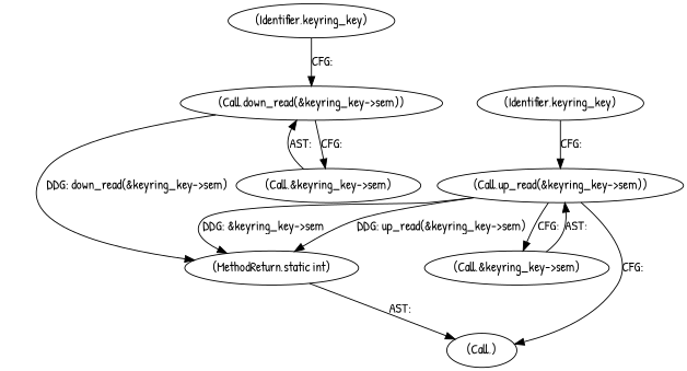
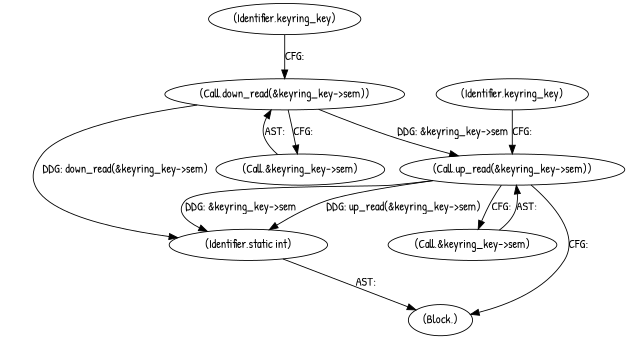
  digraph {
    fontname="Patrick Hand"
    node [fontname="Patrick Hand"]
    edge [fontname="Patrick Hand"]
    n1 [label="(Call,down_read(&keyring_key->sem))"]
    n2 [label="(Call,up_read(&keyring_key->sem))"]
    n3 [label="(Call,&keyring_key->sem)"]
-   n4 [label="(MethodReturn,static int)"]
-   n5 [label="(Call,)"]
+   n4 [label="(Identifier,static int)"]
+   n5 [label="(Block,)"]
    n6 [label="(Call,&keyring_key->sem)"]
    n7 [label="(Identifier,keyring_key)"]
    n8 [label="(Identifier,keyring_key)"]
+   n1 -> n2 [label="DDG: &keyring_key->sem"]
    n1 -> n3 [label="CFG: "]
    n1 -> n4 [label="DDG: down_read(&keyring_key->sem)"]
    n2 -> n4 [label="DDG: &keyring_key->sem"]
    n2 -> n4 [label="DDG: up_read(&keyring_key->sem)"]
    n2 -> n5 [label="CFG: "]
    n2 -> n6 [label="CFG: "]
    n3 -> n1 [label="AST: "]
    n4 -> n5 [label="AST: "]
    n6 -> n2 [label="AST: "]
    n7 -> n1 [label="CFG: "]
    n8 -> n2 [label="CFG: "]
  }
